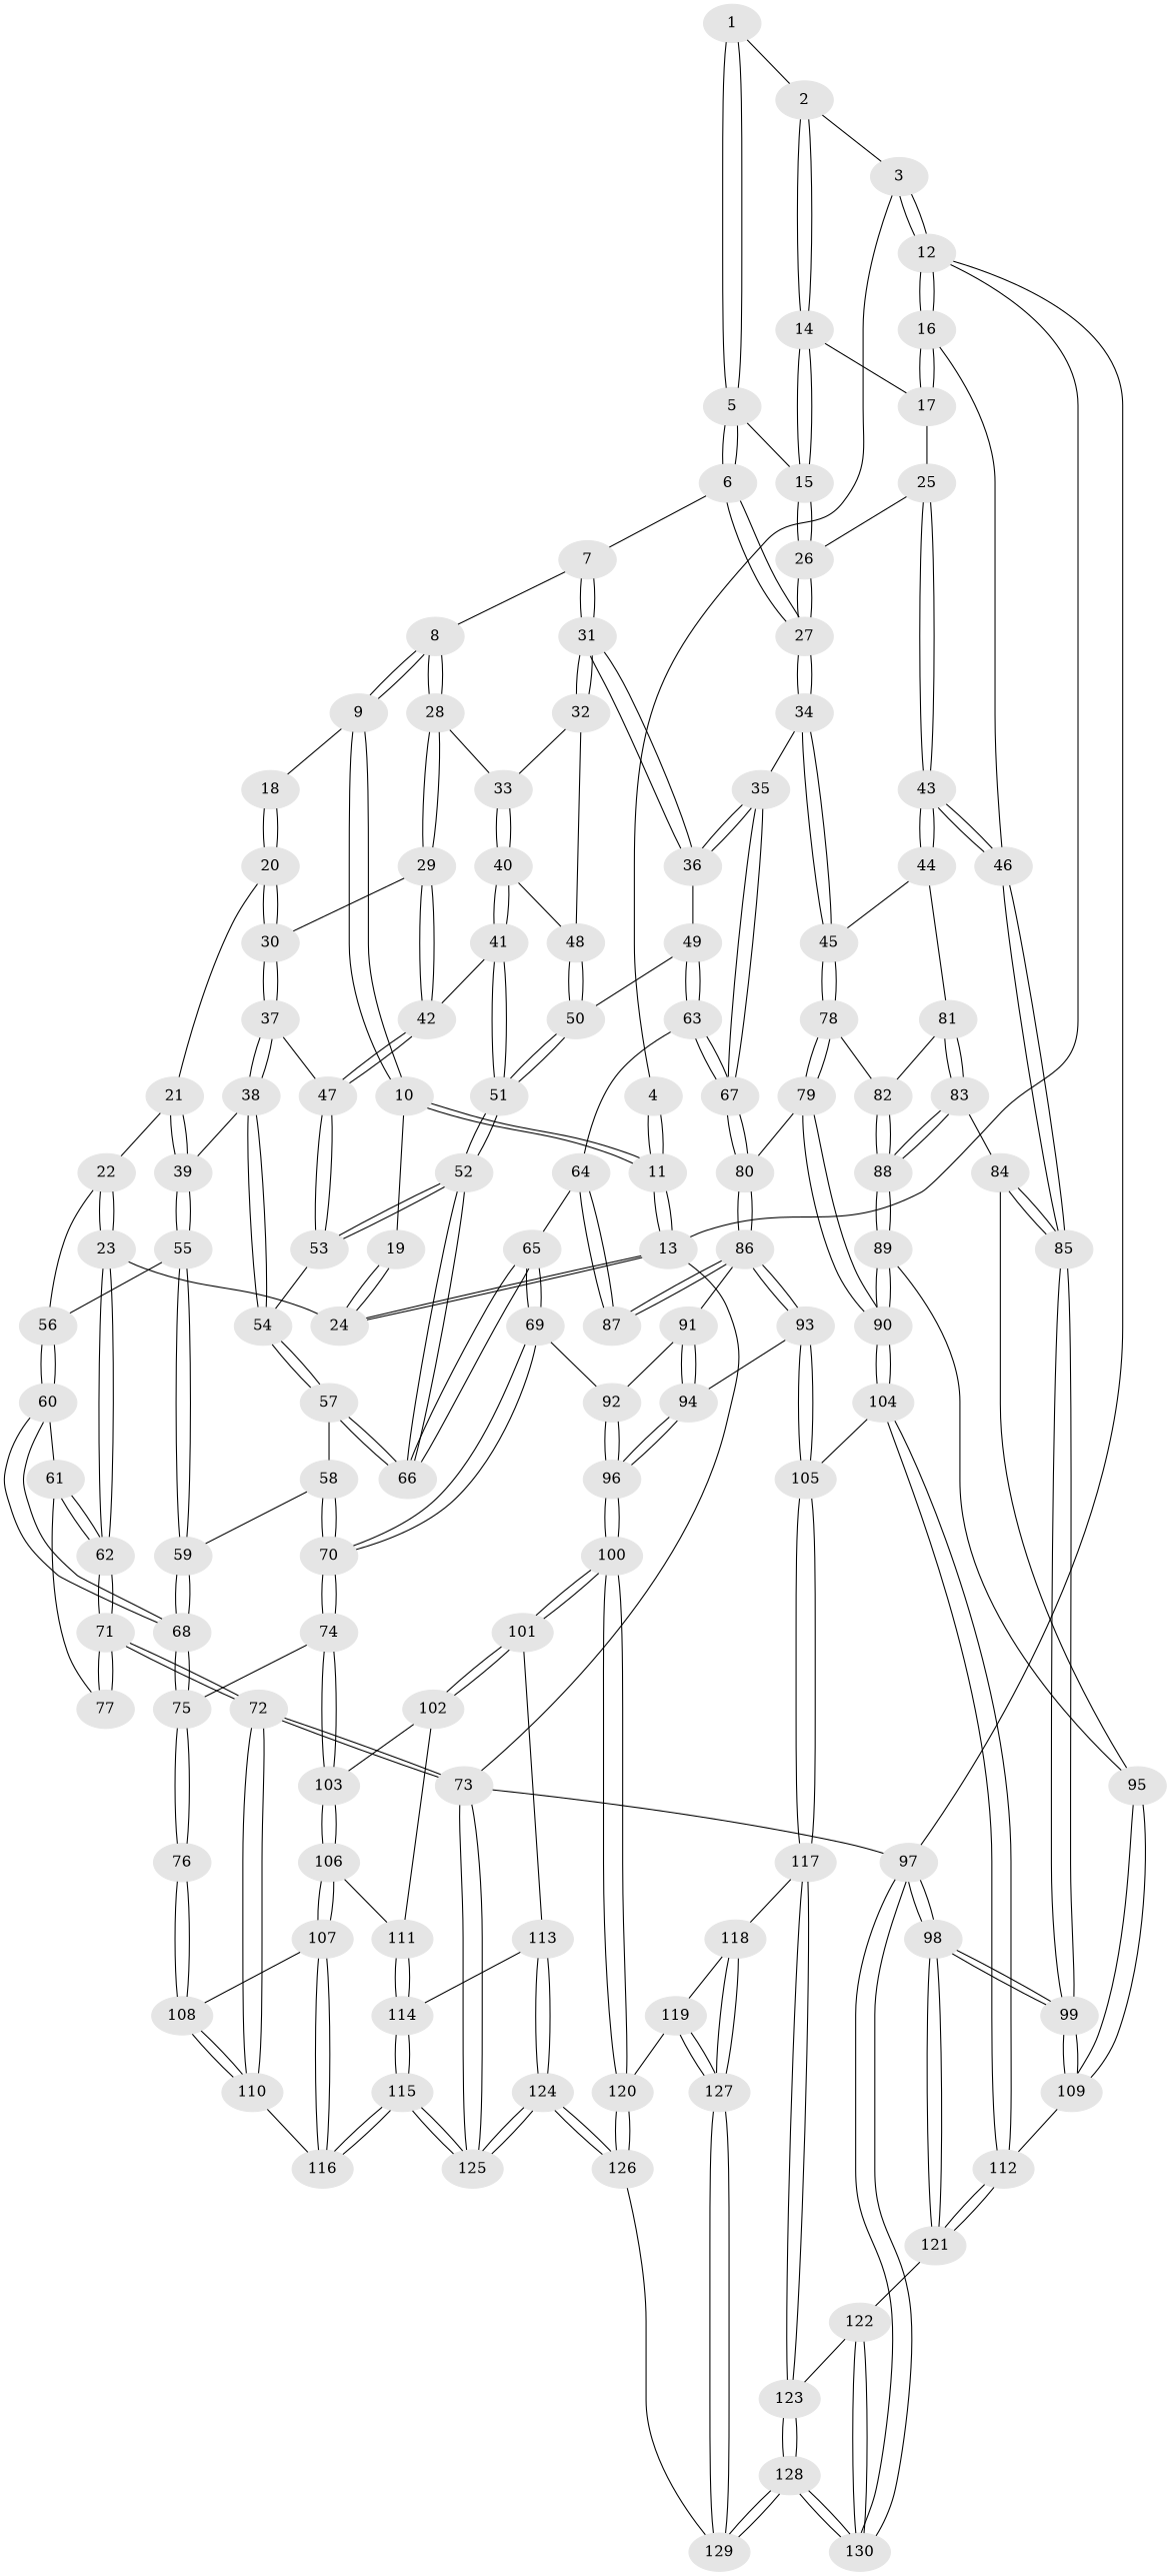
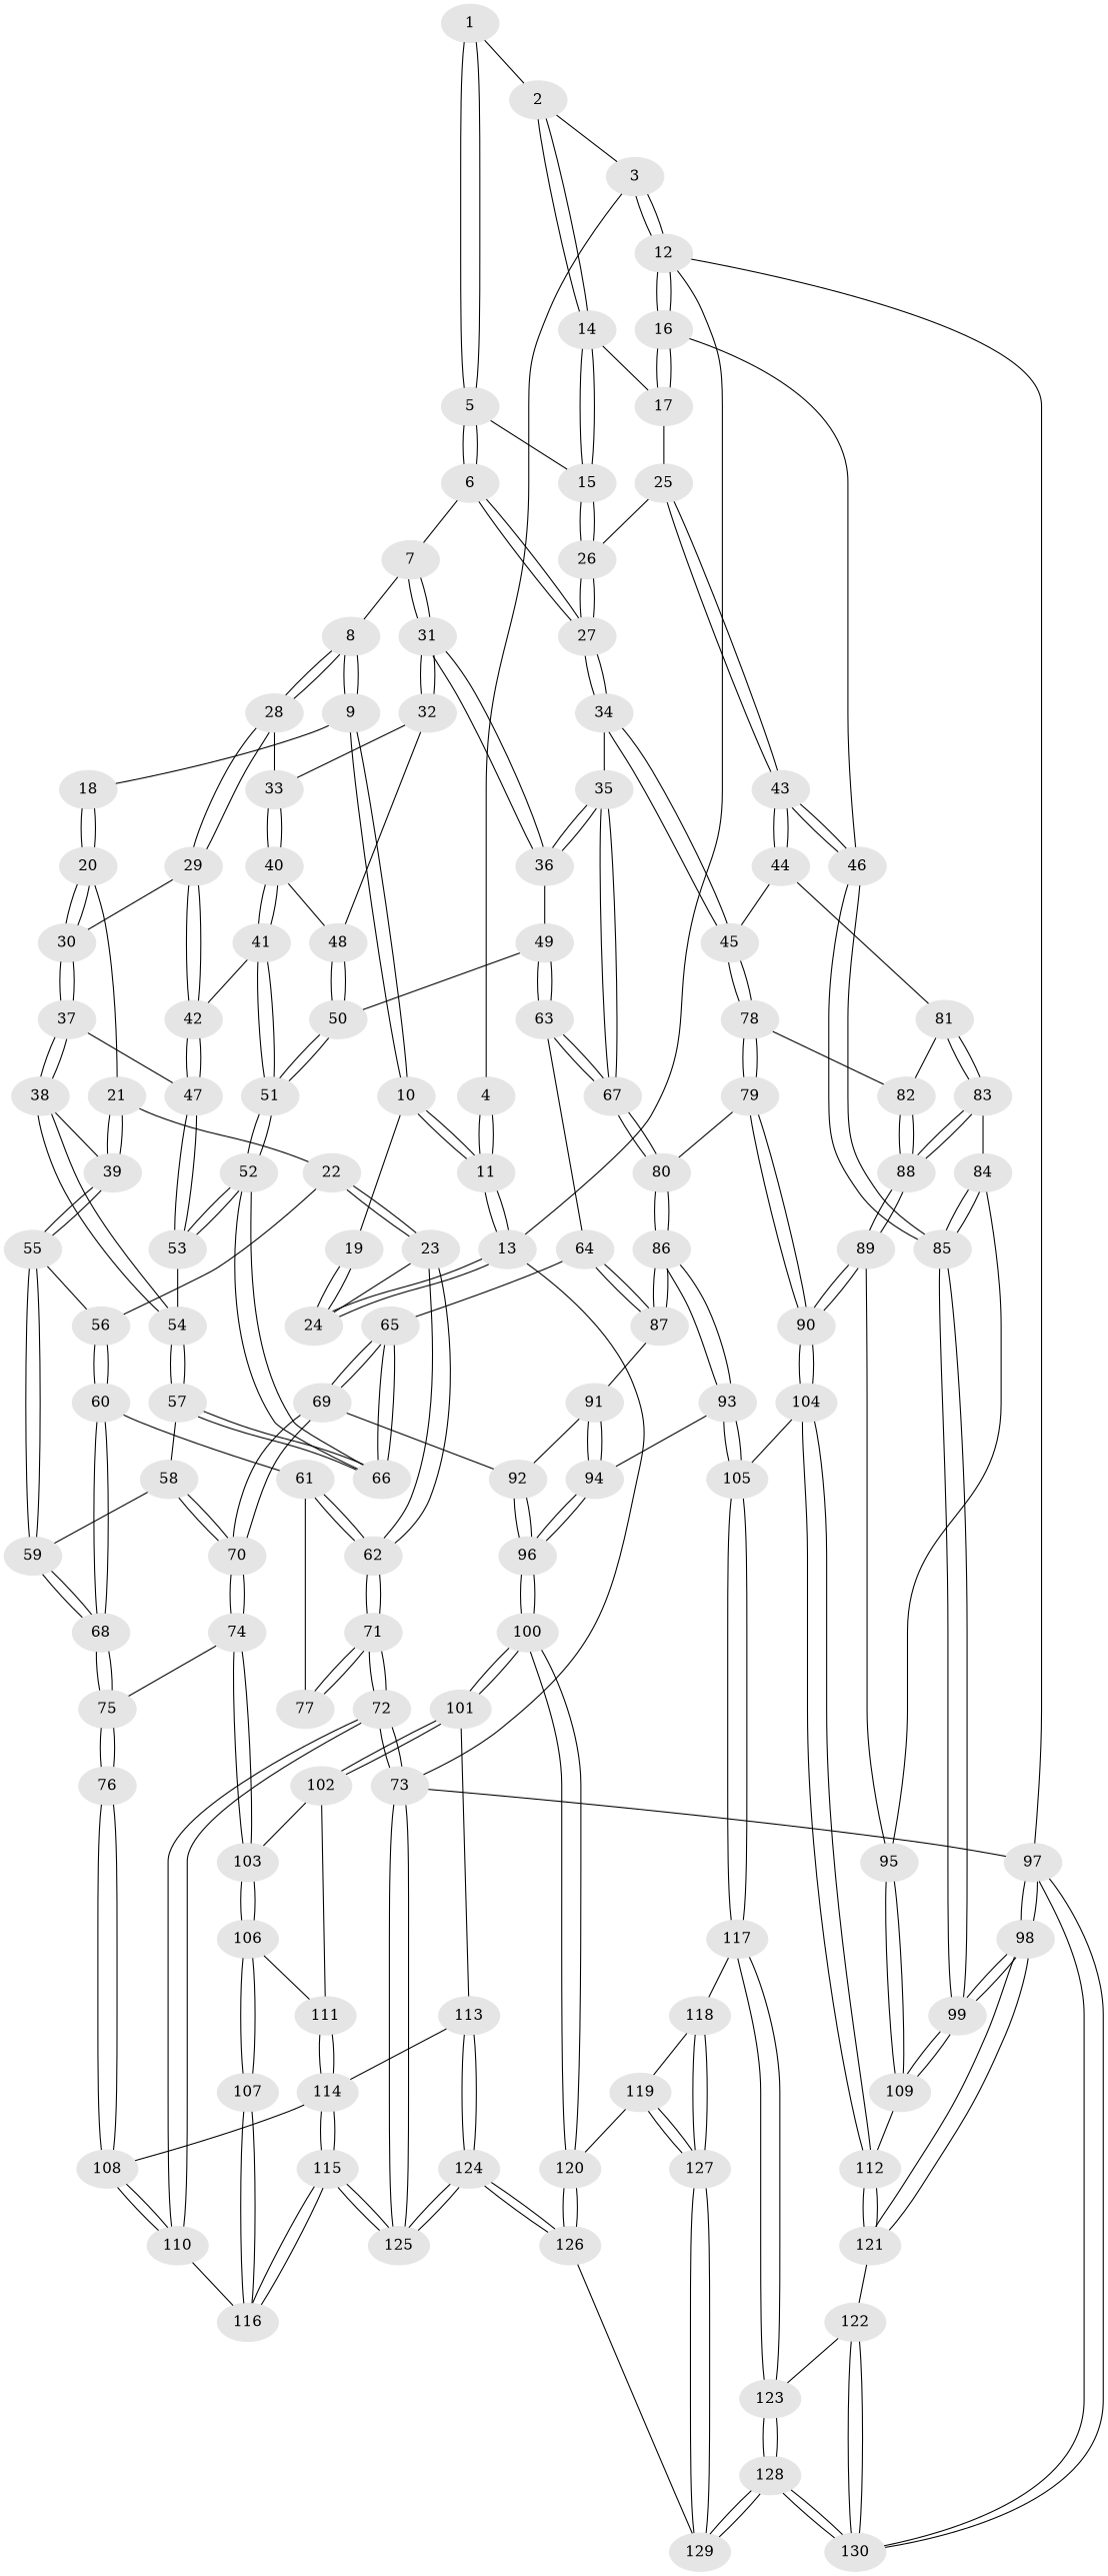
  graph {
    fontname="DejaVu Serif"
    node [color=gray90 fontname="DejaVu Serif" style=filled]
    edge [fontname="DejaVu Serif"]
    1
    2
    5
    3
    14
    6
    15
    4
    12
    17
    11
    13
    16
    97
    7
    27
    26
    8
    31
    34
    9
    28
    32
    36
    10
    18
    29
    33
    19
    20
    24
    73
    46
    98
    130
    125
    25
    85
    43
    21
    30
    22
    39
    37
    23
    56
    55
    62
    60
    71
    44
    35
    45
    42
    40
    47
    38
    48
    49
    50
    41
    67
    78
    80
    63
    54
    53
    57
    59
    51
    52
    81
    82
    83
    79
    99
    64
    66
    58
    68
    61
    70
    74
    75
    77
    72
    65
    87
    69
    91
    92
    86
    76
    96
    103
    110
    116
    106
    108
    90
    88
    104
    93
    84
    89
    95
    109
    94
    105
    112
    100
    117
    101
    120
    121
    122
    102
    113
    126
    111
    114
    124
    107
    118
    123
    115
    119
    127
    128
    129
    1 -- 2
    1 -- 5
    1 -- 5
    2 -- 3
    2 -- 14
    2 -- 14
    5 -- 6
    5 -- 6
    5 -- 15
    3 -- 4
    3 -- 12
    3 -- 12
    14 -- 15
    14 -- 15
    14 -- 17
    6 -- 7
    6 -- 27
    6 -- 27
    15 -- 26
    15 -- 26
    4 -- 11
    4 -- 11
    12 -- 13
    12 -- 16
    12 -- 16
    12 -- 97
    17 -- 25
    11 -- 13
    11 -- 13
    13 -- 24
    13 -- 24
    13 -- 73
    16 -- 17
    16 -- 17
    16 -- 46
    97 -- 98
    97 -- 98
    97 -- 130
    97 -- 130
    7 -- 8
    7 -- 31
    7 -- 31
    27 -- 34
    27 -- 34
    26 -- 27
    26 -- 27
    8 -- 9
    8 -- 9
    8 -- 28
    8 -- 28
    31 -- 32
    31 -- 32
    31 -- 36
    31 -- 36
    34 -- 35
    34 -- 45
    34 -- 45
    9 -- 10
    9 -- 10
    9 -- 18
    28 -- 29
    28 -- 29
    28 -- 33
    32 -- 33
    32 -- 48
    36 -- 49
    10 -- 11
    10 -- 11
    10 -- 19
    18 -- 20
    18 -- 20
    29 -- 30
    29 -- 42
    29 -- 42
    33 -- 40
    33 -- 40
    19 -- 24
    19 -- 24
    20 -- 21
    20 -- 30
    20 -- 30
    73 -- 97
    73 -- 125
    73 -- 125
    46 -- 85
    46 -- 85
    98 -- 99
    98 -- 99
    98 -- 121
    98 -- 121
    25 -- 26
    25 -- 43
    25 -- 43
    85 -- 99
    85 -- 99
    43 -- 46
    43 -- 46
    43 -- 44
    43 -- 44
    21 -- 22
    21 -- 39
    21 -- 39
    30 -- 37
    30 -- 37
    22 -- 23
    22 -- 23
    22 -- 56
    39 -- 55
    39 -- 55
    37 -- 47
    37 -- 38
    37 -- 38
    23 -- 24
    23 -- 62
    23 -- 62
    56 -- 60
    56 -- 60
    55 -- 56
    55 -- 59
    55 -- 59
    62 -- 71
    62 -- 71
    60 -- 68
    60 -- 68
    60 -- 61
    71 -- 77
    71 -- 77
    71 -- 72
    71 -- 72
    44 -- 45
    44 -- 81
    35 -- 36
    35 -- 36
    35 -- 67
    35 -- 67
    45 -- 78
    45 -- 78
    42 -- 47
    42 -- 47
    40 -- 48
    40 -- 41
    40 -- 41
    47 -- 53
    47 -- 53
    38 -- 39
    38 -- 54
    38 -- 54
    48 -- 50
    48 -- 50
    49 -- 50
    49 -- 63
    49 -- 63
    50 -- 51
    50 -- 51
    41 -- 42
    41 -- 51
    41 -- 51
    67 -- 80
    67 -- 80
    78 -- 82
    78 -- 79
    78 -- 79
    80 -- 86
    80 -- 86
    63 -- 67
    63 -- 67
    63 -- 64
    54 -- 57
    54 -- 57
    53 -- 54
    57 -- 66
    57 -- 66
    57 -- 58
    59 -- 68
    59 -- 68
    51 -- 52
    51 -- 52
    52 -- 53
    52 -- 53
    52 -- 66
    52 -- 66
    81 -- 82
    81 -- 83
    81 -- 83
    82 -- 88
    82 -- 88
    83 -- 88
    83 -- 88
    83 -- 84
    79 -- 80
    79 -- 90
    79 -- 90
    99 -- 109
    99 -- 109
    64 -- 65
    64 -- 87
    64 -- 87
    58 -- 59
    58 -- 70
    58 -- 70
    68 -- 75
    68 -- 75
    61 -- 62
    61 -- 62
    61 -- 77
    70 -- 74
    70 -- 74
    74 -- 75
    74 -- 103
    74 -- 103
    75 -- 76
    75 -- 76
    72 -- 73
    72 -- 73
    72 -- 110
    72 -- 110
    65 -- 66
    65 -- 66
    65 -- 69
    65 -- 69
-   86 -- 91
+   87 -- 91
    69 -- 70
    69 -- 70
    69 -- 92
    91 -- 92
    91 -- 94
    91 -- 94
    92 -- 96
    92 -- 96
    86 -- 87
    86 -- 87
    86 -- 93
    86 -- 93
    76 -- 108
    76 -- 108
    96 -- 100
    96 -- 100
    103 -- 106
    103 -- 106
    110 -- 116
    106 -- 111
    106 -- 107
    106 -- 107
    108 -- 110
    108 -- 110
    90 -- 104
    90 -- 104
    88 -- 89
    88 -- 89
    104 -- 105
    104 -- 112
    104 -- 112
    93 -- 94
    93 -- 105
    93 -- 105
    84 -- 85
    84 -- 85
    84 -- 95
    89 -- 90
    89 -- 90
    89 -- 95
    95 -- 109
    95 -- 109
    109 -- 112
    94 -- 96
    94 -- 96
    105 -- 117
    105 -- 117
    112 -- 121
    112 -- 121
    100 -- 101
    100 -- 101
    100 -- 120
    100 -- 120
    117 -- 118
    117 -- 123
    117 -- 123
    101 -- 102
    101 -- 102
    101 -- 113
    120 -- 126
    120 -- 126
    121 -- 122
    122 -- 130
    122 -- 130
    122 -- 123
    102 -- 103
    102 -- 111
    113 -- 114
    113 -- 124
    113 -- 124
    126 -- 129
    111 -- 114
    111 -- 114
    114 -- 115
    114 -- 115
    124 -- 125
    124 -- 125
    124 -- 126
    124 -- 126
    107 -- 116
    107 -- 116
-   107 -- 108
+   114 -- 108
    118 -- 119
    118 -- 127
    118 -- 127
    123 -- 128
    123 -- 128
    115 -- 125
    115 -- 125
    115 -- 116
    115 -- 116
    119 -- 120
    119 -- 127
    119 -- 127
    127 -- 129
    127 -- 129
    128 -- 130
    128 -- 130
    128 -- 129
    128 -- 129
  }
